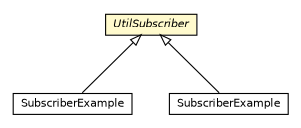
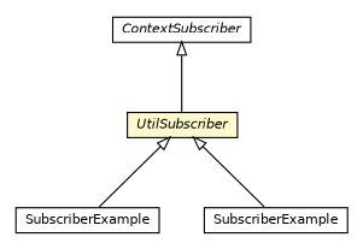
  digraph {
    nodesep=0.25
    ranksep=0.5
    node [fontcolor=black fontname=Helvetica fontsize=10.0 shape=plaintext]
    edge [arrowtail=empty dir=back fontname=Helvetica fontsize=10 headport=p labelfontname=Helvetica labelfontsize=10 tailport=p]
+   n1 [label=<<table title="org.universAAL.middleware.context.ContextSubscriber" border="0" cellborder="1" cellspacing="0" cellpadding="2" port="p" href="../../../../middleware/context/ContextSubscriber.html"> 		<tr><td><table border="0" cellspacing="0" cellpadding="1"> <tr><td align="center" balign="center"><font face="Helvetica-Oblique"> ContextSubscriber </font></td></tr> 		</table></td></tr> 		</table>>]
    n2 [label=<<table title="org.universAAL.support.utils.context.mid.UtilSubscriber" border="0" cellborder="1" cellspacing="0" cellpadding="2" port="p" bgcolor="lemonChiffon" href="./UtilSubscriber.html"> 		<tr><td><table border="0" cellspacing="0" cellpadding="1"> <tr><td align="center" balign="center"><font face="Helvetica-Oblique"> UtilSubscriber </font></td></tr> 		</table></td></tr> 		</table>>]
    n3 [label=<<table title="org.universAAL.samples.utils.client.SubscriberExample" border="0" cellborder="1" cellspacing="0" cellpadding="2" port="p" href="../../../../samples/utils/client/SubscriberExample.html"> 		<tr><td><table border="0" cellspacing="0" cellpadding="1"> <tr><td align="center" balign="center"> SubscriberExample </td></tr> 		</table></td></tr> 		</table>>]
    n4 [label=<<table title="org.universAAL.samples.utils.app.SubscriberExample" border="0" cellborder="1" cellspacing="0" cellpadding="2" port="p" href="../../../../samples/utils/app/SubscriberExample.html"> 		<tr><td><table border="0" cellspacing="0" cellpadding="1"> <tr><td align="center" balign="center"> SubscriberExample </td></tr> 		</table></td></tr> 		</table>>]
+   n1 -> n2
    n2 -> n3
    n2 -> n4
  }
